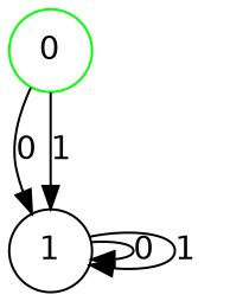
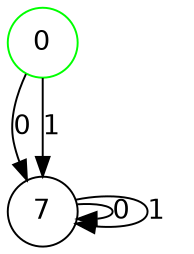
  digraph {
    fontname="DejaVu Sans"
    node [shape=circle fontname="DejaVu Sans"]
    edge [fontname="DejaVu Sans"]
    0 [color=green]
-   1 [color=black]
+   1 [color=black label=7]
    0 -> 1 [label=0]
    0 -> 1 [label=1]
    1 -> 1 [label=0]
    1 -> 1 [label=1]
  }
